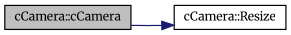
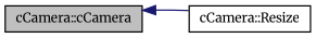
  digraph {
    rankdir=LR
    fontname=Merriweather
    node [color=black fontname=Merriweather fontsize=10 shape=record style=filled]
    n1 [fillcolor=grey75 fontcolor=black height=0.2 label="cCamera::cCamera" width=0.4]
    n2 [fillcolor=white height=0.2 label="cCamera::Resize" width=0.4]
-   n1 -> n2 [color=midnightblue fontname=Merriweather fontsize=10 labelfontname=Helvetica labelfontsize=10 style=solid]
+   n2 -> n1 [color=midnightblue fontname=Merriweather fontsize=10 labelfontname=Helvetica labelfontsize=10 style=solid]
  }
